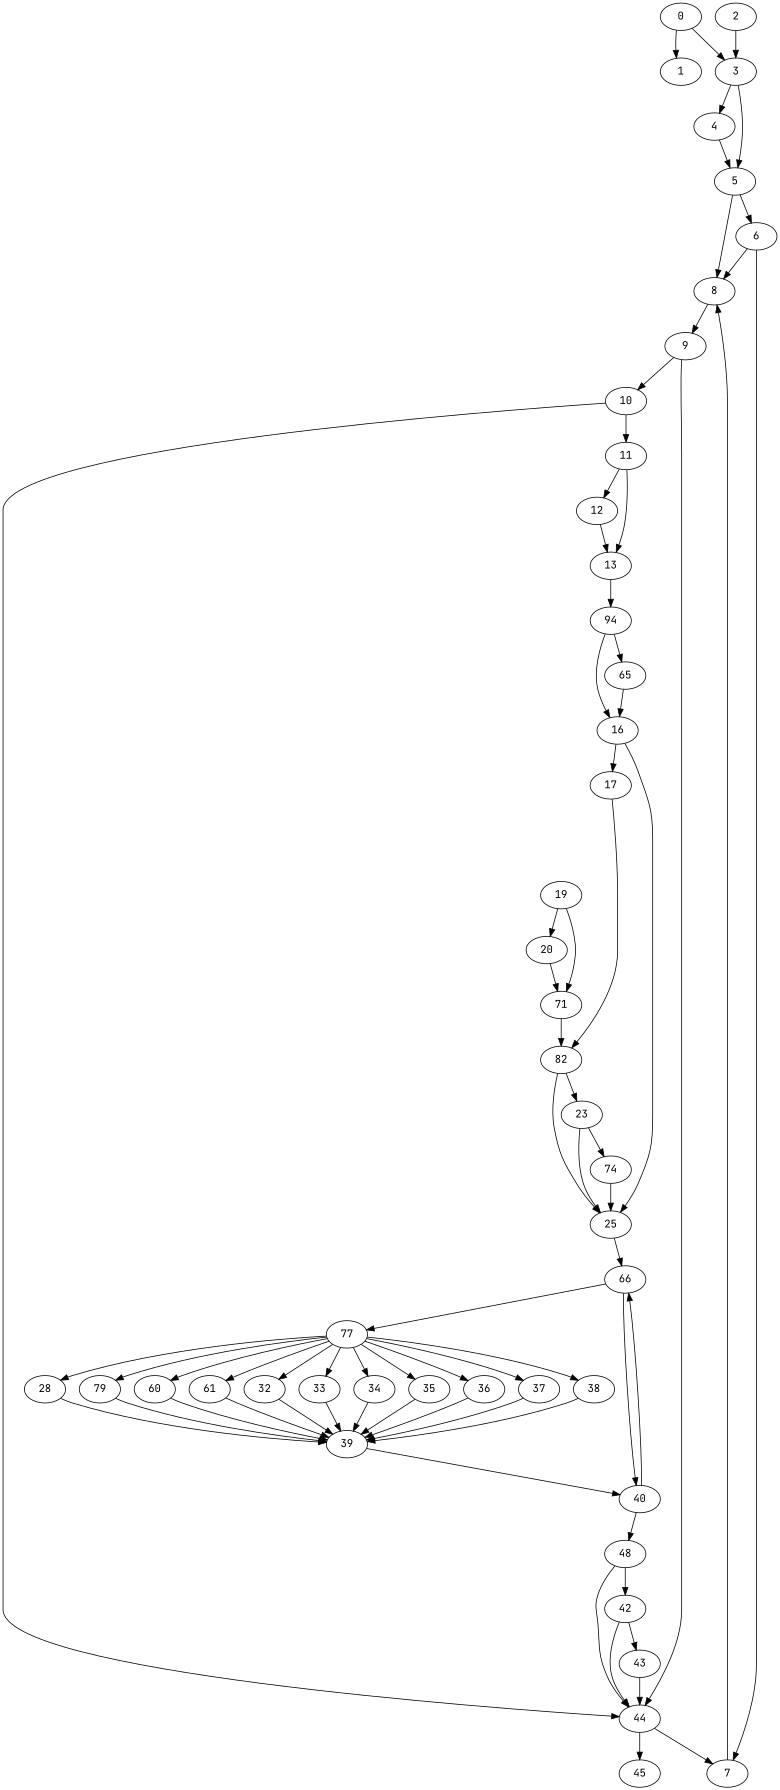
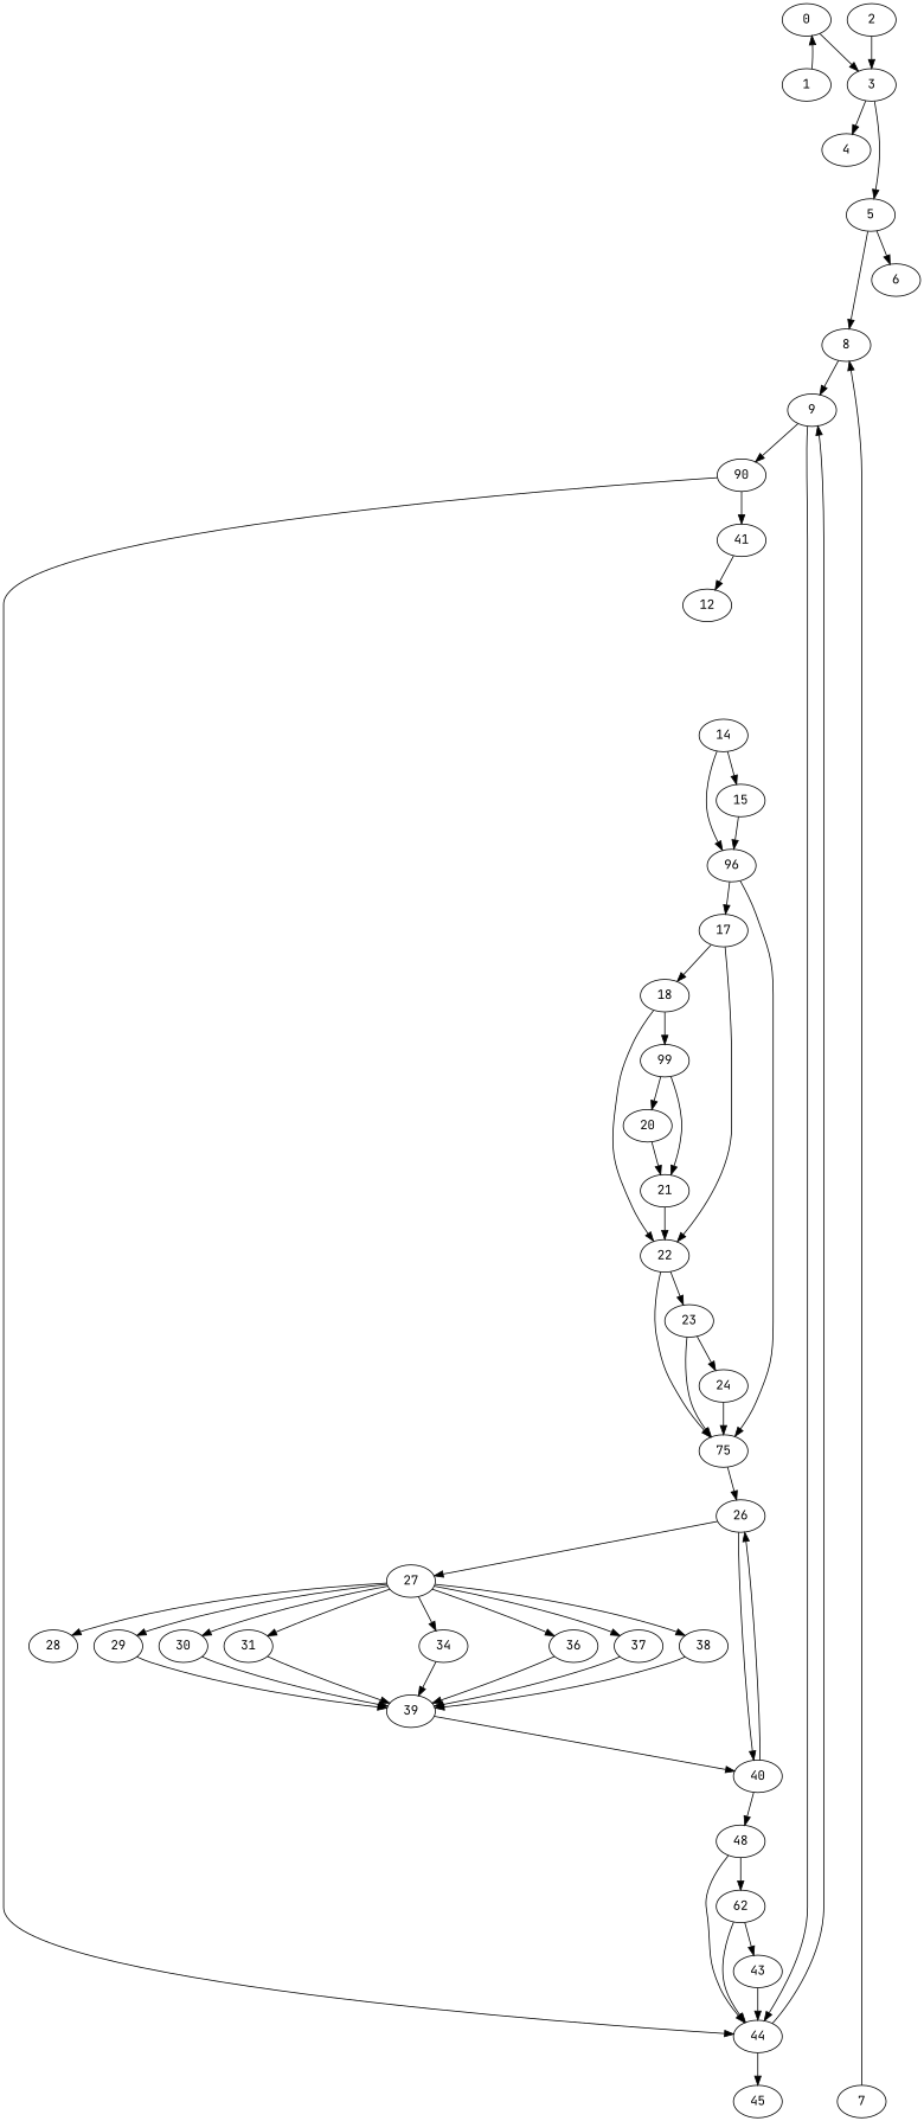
  digraph {
    fontname="JetBrains Mono"
    node [fontname="JetBrains Mono"]
    edge [fontname="JetBrains Mono"]
    0
    1
    3
    4
    5
    2
    6
    8
    7
    9
-   10
+   10 [label=90]
    44
-   11
+   11 [label=41]
    45
    12
-   13
-   14 [label=94]
-   16
-   15 [label=65]
+   14
+   16 [label=96]
+   15
    17
-   25
-   22 [label=82]
-   26 [label=66]
-   19
+   25 [label=75]
+   18
+   22
+   26
+   19 [label=99]
    23
    20
-   21 [label=71]
-   24 [label=74]
-   27 [label=77]
+   21
+   24
+   27
    40
    28
-   29 [label=79]
-   30 [label=60]
-   31 [label=61]
-   32
-   33
+   29
+   30
+   31
    34
-   35
    36
    37
    38
    n43 [label=48]
    39
-   42
+   42 [label=62]
    43
-   0 -> 1
+   1 -> 0
    0 -> 3
    3 -> 4
    3 -> 5
-   4 -> 5
    5 -> 6
    5 -> 8
    2 -> 3
-   6 -> 8
-   6 -> 7
    8 -> 9
    7 -> 8
    9 -> 10
    9 -> 44
    10 -> 44
    10 -> 11
-   44 -> 7
+   44 -> 9
    44 -> 45
    11 -> 12
-   11 -> 13
-   12 -> 13
-   13 -> 14
    14 -> 16
    14 -> 15
    16 -> 17
    16 -> 25
    15 -> 16
+   17 -> 18
    17 -> 22
    25 -> 26
+   18 -> 22
+   18 -> 19
    22 -> 25
    22 -> 23
    26 -> 27
    26 -> 40
    19 -> 20
    19 -> 21
    23 -> 25
    23 -> 24
    20 -> 21
    21 -> 22
    24 -> 25
    27 -> 28
    27 -> 29
    27 -> 30
    27 -> 31
-   27 -> 32
-   27 -> 33
    27 -> 34
-   27 -> 35
    27 -> 36
    27 -> 37
    27 -> 38
    40 -> 26
    40 -> n43
-   28 -> 39
    29 -> 39
    30 -> 39
    31 -> 39
-   32 -> 39
-   33 -> 39
    34 -> 39
-   35 -> 39
    36 -> 39
    37 -> 39
    38 -> 39
    n43 -> 44
    n43 -> 42
    39 -> 40
    42 -> 44
    42 -> 43
    43 -> 44
  }
